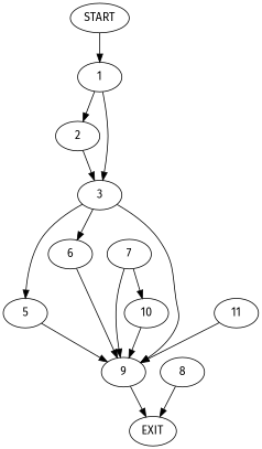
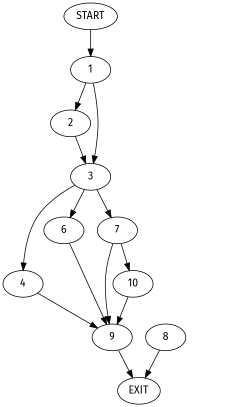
  digraph {
    fontname="Fira Sans"
    node [fontname="Fira Sans"]
    edge [fontname="Fira Sans"]
    n1 [label=START]
    1
    2
    3
    n5 [label=EXIT]
-   5
+   5 [label=4]
    6
    7
    9
    10
    8
-   11
    n1 -> 1
    1 -> 2
    1 -> 3
    2 -> 3
    3 -> 5
    3 -> 6
-   3 -> 9
+   3 -> 7
    5 -> 9
    6 -> 9
    7 -> 9
    7 -> 10
    9 -> n5
    10 -> 9
    8 -> n5
-   11 -> 9
  }
